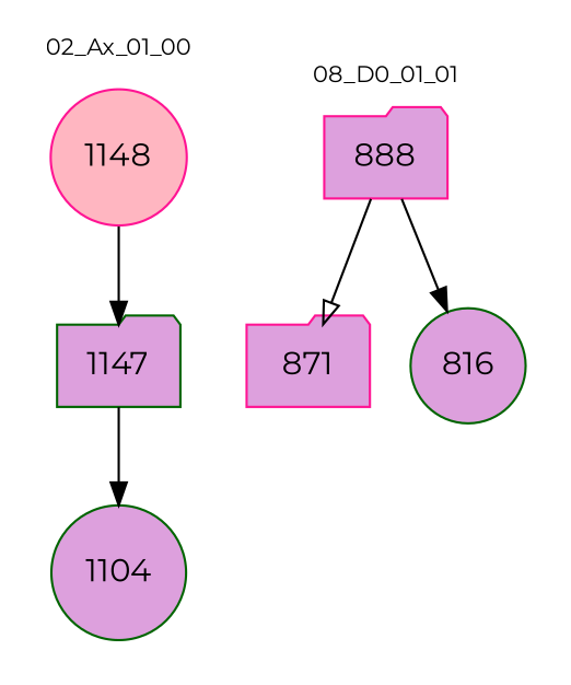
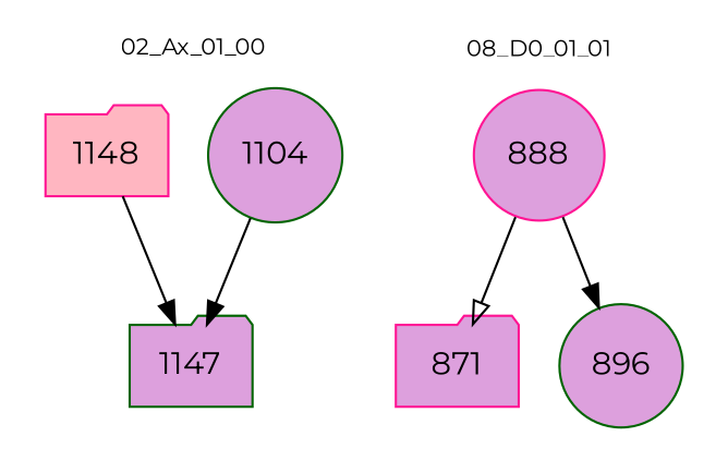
  digraph {
    fontname=Montserrat
    node [color=darkgreen fillcolor=plum fontname=Montserrat shape=circle style=filled]
    edge [arrowhead=normal color=black fontname=Montserrat]
    n1 [label=1147 shape=folder]
    n2 [label=1104]
-   n3 [color=deeppink fillcolor=lightpink label=1148]
-   n4 [color=deeppink label=888 shape=folder]
+   n3 [color=deeppink fillcolor=lightpink label=1148 shape=folder]
+   n4 [color=deeppink label=888]
    n5 [color=deeppink label=871 shape=folder]
-   n6 [label=816]
+   n6 [label=896]
    subgraph cluster_1 {
      color=white
      fontsize=10
      label="02_Ax_01_00"
      n1
      n2
      n3
    }
    subgraph cluster_2 {
      color=white
      fontsize=10
      label="08_D0_01_01"
      n4
      n5
      n6
    }
-   n1 -> n2
+   n2 -> n1
    n3 -> n1
    n4 -> n5 [arrowhead=onormal]
    n4 -> n6
  }
